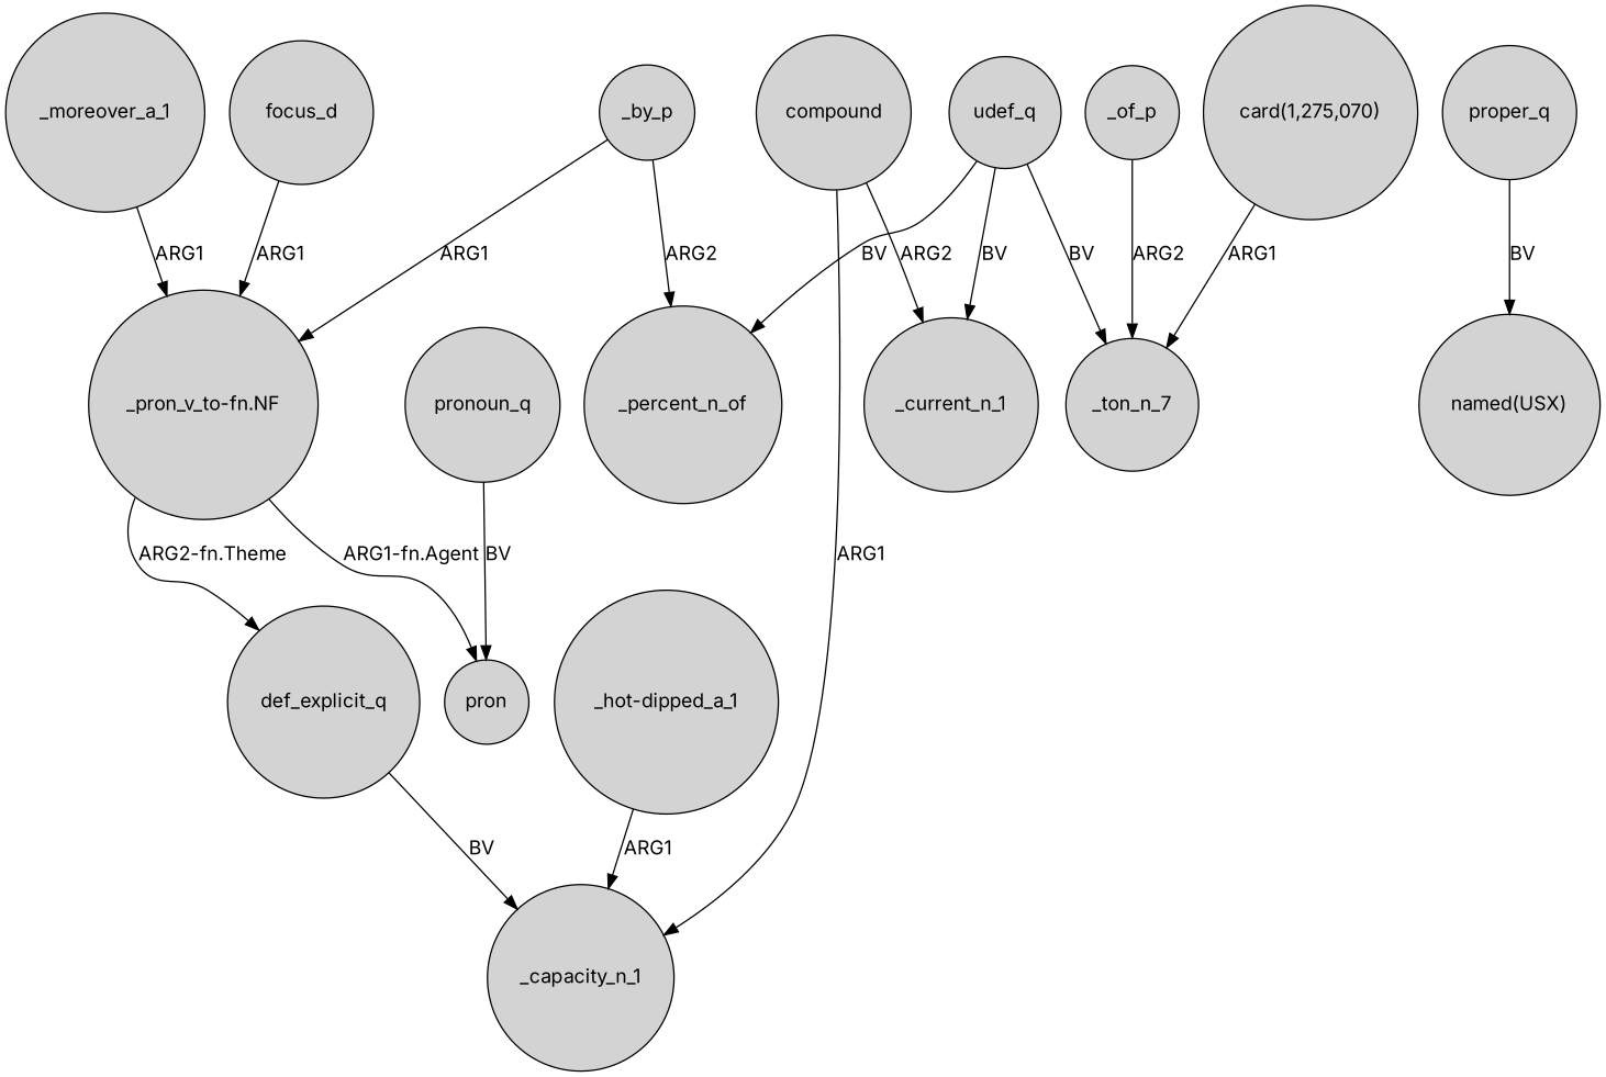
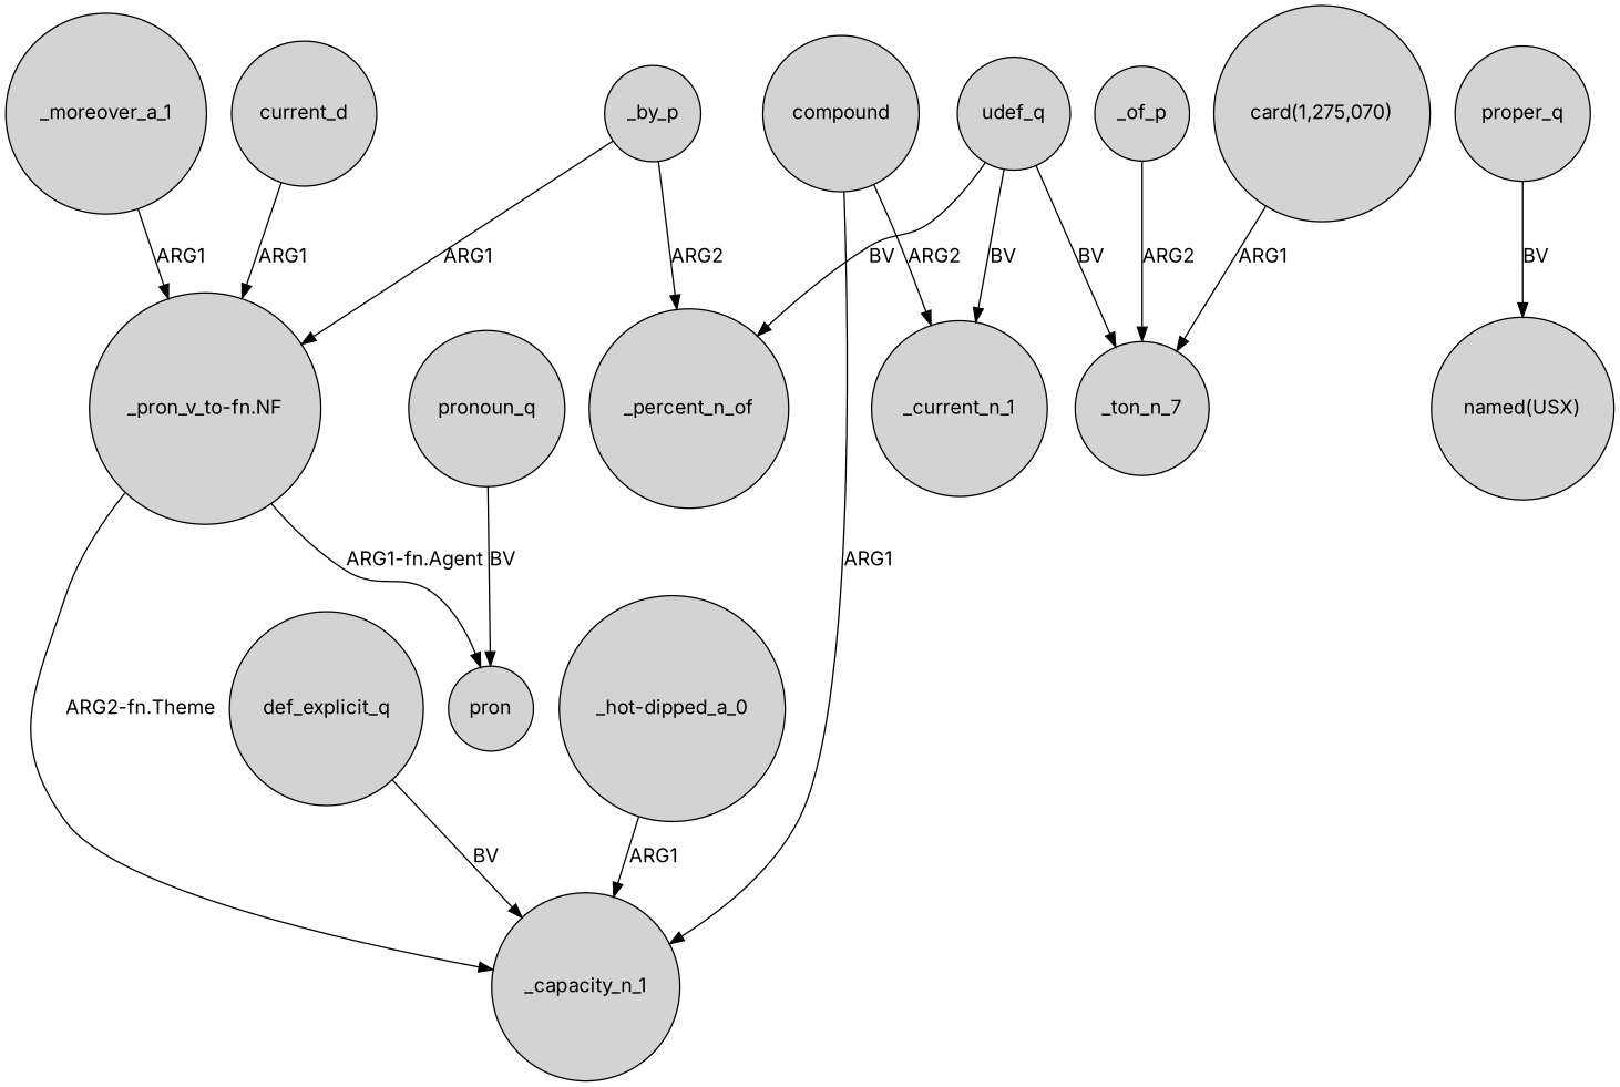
  digraph {
    fontname=Inter
    node [fontname=Inter shape=circle style=filled]
    edge [fontname=Inter]
    compound
    _capacity_n_1
    _current_n_1
    _by_p
    _percent_n_of
    n6 [label="_pron_v_to-fn.NF"]
    pron
    _moreover_a_1
    n9 [label=_ton_n_7]
    _of_p
    pronoun_q
-   focus_d
+   focus_d [label=current_d]
    def_explicit_q
-   "_hot-dipped_a_1"
+   "_hot-dipped_a_1" [label="_hot-dipped_a_0"]
    proper_q
    "named(USX)"
    udef_q
    n18 [label="card(1,275,070)"]
    compound -> _capacity_n_1 [label=ARG1]
    compound -> _current_n_1 [label=ARG2]
    _by_p -> _percent_n_of [label=ARG2]
    _by_p -> n6 [label=ARG1]
-   n6 -> def_explicit_q [label="ARG2-fn.Theme"]
+   n6 -> _capacity_n_1 [label="ARG2-fn.Theme"]
    n6 -> pron [label="ARG1-fn.Agent"]
    _moreover_a_1 -> n6 [label=ARG1]
    _of_p -> n9 [label=ARG2]
    pronoun_q -> pron [label=BV]
    focus_d -> n6 [label=ARG1]
    def_explicit_q -> _capacity_n_1 [label=BV]
    "_hot-dipped_a_1" -> _capacity_n_1 [label=ARG1]
    proper_q -> "named(USX)" [label=BV]
    udef_q -> _current_n_1 [label=BV]
    udef_q -> _percent_n_of [label=BV]
    udef_q -> n9 [label=BV]
    n18 -> n9 [label=ARG1]
  }
